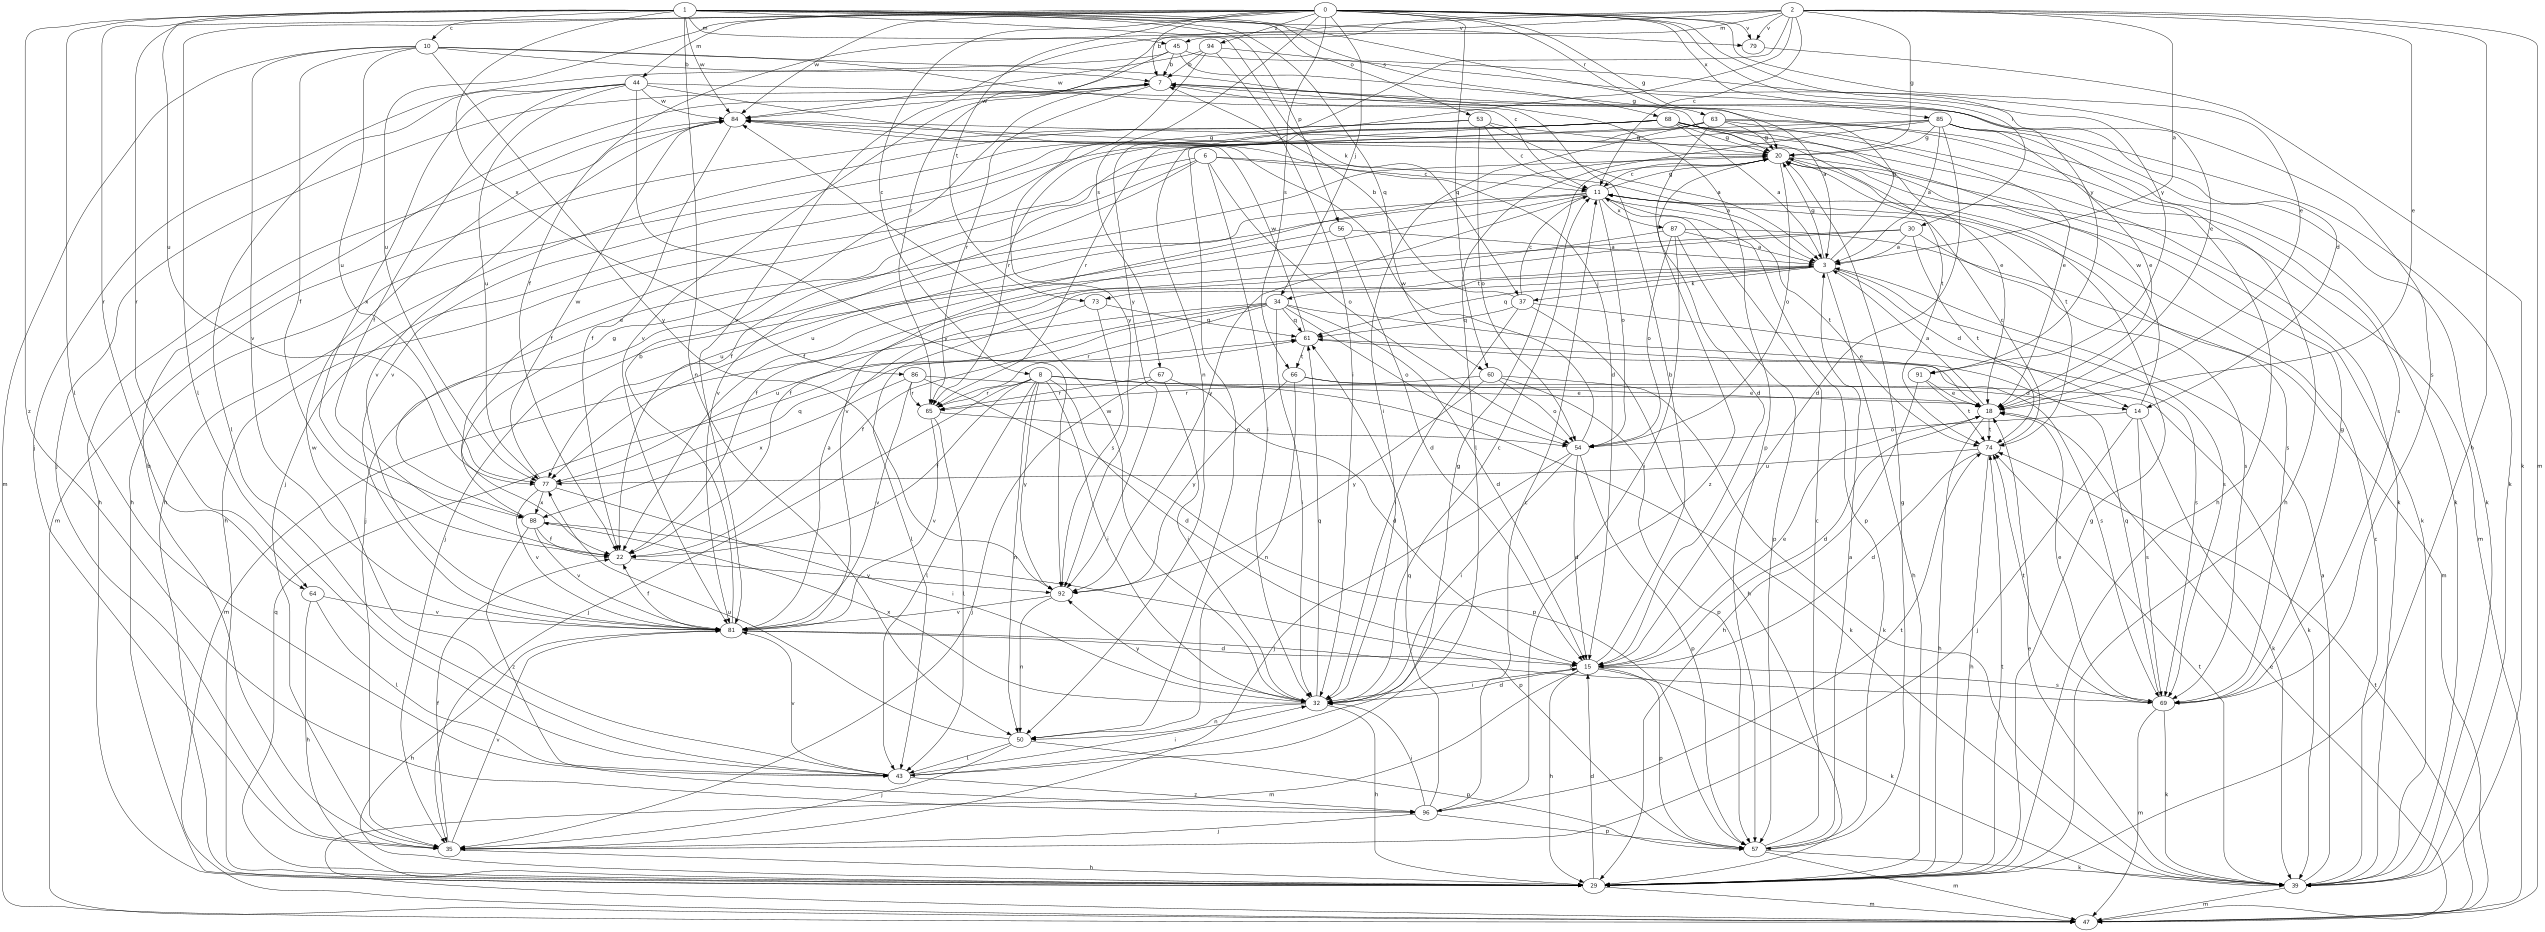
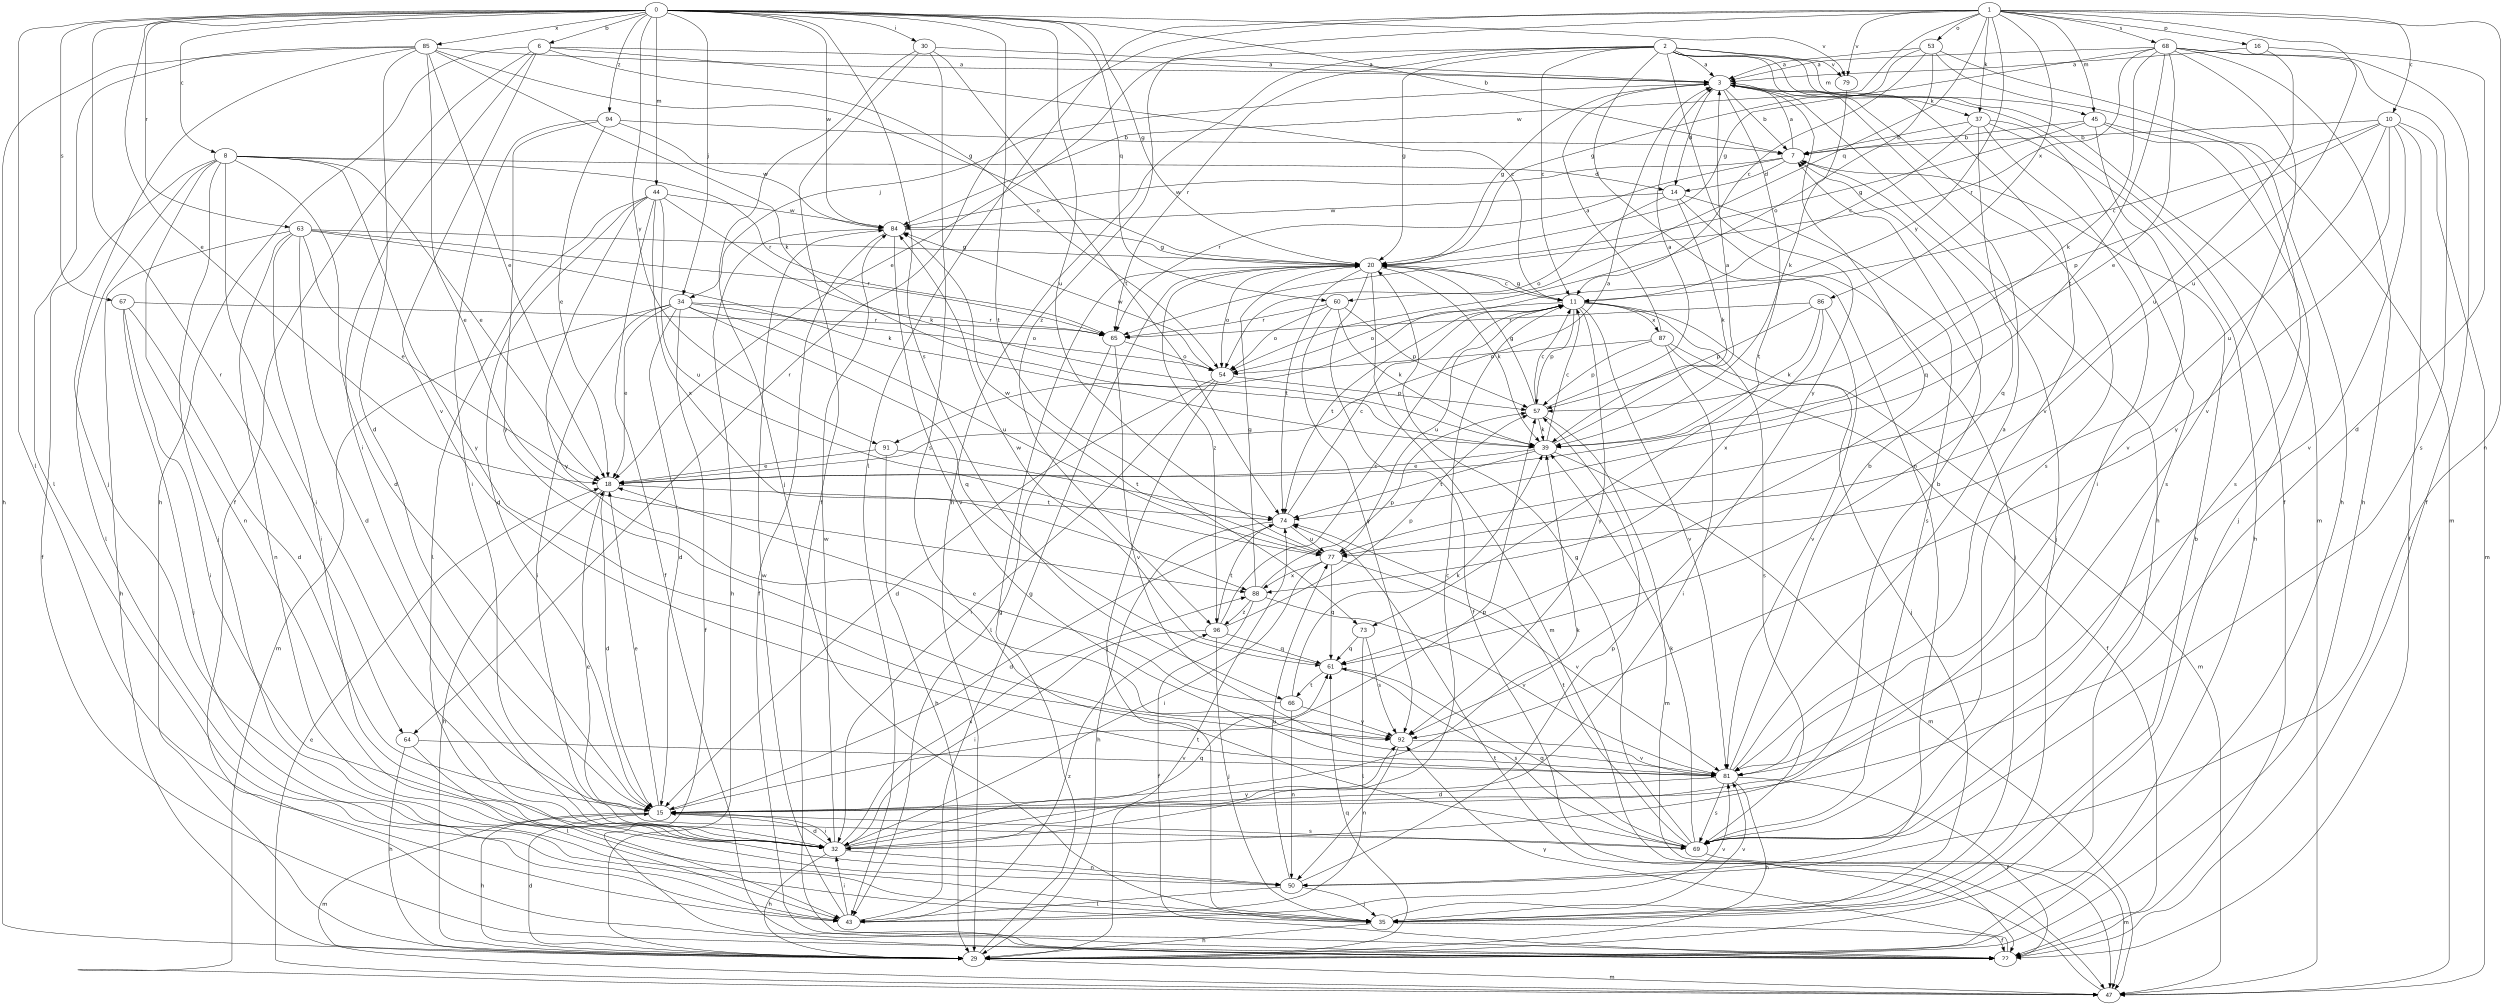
  strict digraph {
    fontname=Nunito
    node [fontname=Nunito]
    edge [fontname=Nunito]
    0
    6
    7
    8
    18
    n6 [label=20]
    30
    34
    43
    44
    60
    63
    64
    66
    67
    73
    77
    79
    84
    85
    91
    94
    3
    11
    22
    29
    81
    32
    54
    65
    14
    35
    50
    92
    15
    74
    96
    47
    39
    69
    61
    88
    57
    1
    10
    37
    45
    53
-   56
+   56 [label=16]
    68
    86
    2
    87
+   0 -> 6 [label=b]
    0 -> 7 [label=b]
    0 -> 8 [label=c]
    0 -> 18 [label=e]
    0 -> n6 [label=g]
    0 -> 30 [label=i]
    0 -> 34 [label=j]
    0 -> 43 [label=l]
    0 -> 44 [label=m]
    0 -> 60 [label=q]
    0 -> 63 [label=r]
    0 -> 64 [label=r]
    0 -> 66 [label=s]
    0 -> 67 [label=s]
    0 -> 73 [label=t]
    0 -> 77 [label=u]
    0 -> 79 [label=v]
    0 -> 84 [label=w]
    0 -> 85 [label=x]
    0 -> 91 [label=y]
    0 -> 94 [label=z]
    6 -> 3 [label=a]
    6 -> 11 [label=c]
    6 -> 22 [label=f]
    6 -> 29 [label=h]
    6 -> 81 [label=v]
    6 -> 32 [label=i]
    6 -> 54 [label=o]
    7 -> 84 [label=w]
    7 -> 3 [label=a]
    7 -> 65 [label=r]
    7 -> 14 [label=d]
    7 -> 35 [label=j]
    8 -> 18 [label=e]
    8 -> 43 [label=l]
    8 -> 22 [label=f]
    8 -> 32 [label=i]
    8 -> 65 [label=r]
    8 -> 14 [label=d]
    8 -> 35 [label=j]
    8 -> 50 [label=n]
    8 -> 92 [label=y]
    8 -> 15 [label=d]
    18 -> 3 [label=a]
    18 -> 29 [label=h]
    18 -> 15 [label=d]
    18 -> 74 [label=t]
    n6 -> 11 [label=c]
    n6 -> 22 [label=f]
    n6 -> 54 [label=o]
    n6 -> 74 [label=t]
    n6 -> 96 [label=z]
    n6 -> 47 [label=m]
    n6 -> 39 [label=k]
    30 -> 3 [label=a]
    30 -> 22 [label=f]
    30 -> 35 [label=j]
    30 -> 74 [label=t]
    30 -> 69 [label=s]
    34 -> 18 [label=e]
    34 -> 77 [label=u]
    34 -> 22 [label=f]
    34 -> 32 [label=i]
    34 -> 54 [label=o]
    34 -> 65 [label=r]
    34 -> 15 [label=d]
    34 -> 47 [label=m]
    34 -> 61 [label=q]
    43 -> n6 [label=g]
    43 -> 84 [label=w]
    43 -> 81 [label=v]
    43 -> 32 [label=i]
    43 -> 96 [label=z]
    44 -> 43 [label=l]
    44 -> 77 [label=u]
    44 -> 84 [label=w]
    44 -> 22 [label=f]
    44 -> 92 [label=y]
    44 -> 15 [label=d]
    44 -> 39 [label=k]
    44 -> 88 [label=x]
    60 -> 54 [label=o]
    60 -> 65 [label=r]
    60 -> 92 [label=y]
    60 -> 39 [label=k]
    60 -> 57 [label=p]
    63 -> 18 [label=e]
    63 -> n6 [label=g]
    63 -> 29 [label=h]
    63 -> 32 [label=i]
    63 -> 65 [label=r]
-   63 -> 50 [label=r]
+   63 -> 50 [label=n]
    63 -> 15 [label=d]
    63 -> 39 [label=k]
    64 -> 43 [label=l]
    64 -> 29 [label=h]
    64 -> 81 [label=v]
    66 -> 18 [label=e]
    66 -> 50 [label=n]
    66 -> 92 [label=y]
    66 -> 39 [label=k]
    67 -> 32 [label=i]
    67 -> 65 [label=r]
    67 -> 35 [label=j]
    67 -> 15 [label=d]
    73 -> 43 [label=l]
    73 -> 92 [label=s]
    73 -> 61 [label=q]
    77 -> 84 [label=w]
    77 -> 81 [label=v]
    77 -> 32 [label=i]
    77 -> 61 [label=q]
    77 -> 88 [label=x]
    79 -> 39 [label=k]
    84 -> n6 [label=g]
    84 -> 22 [label=f]
    84 -> 29 [label=h]
    84 -> 81 [label=v]
    85 -> 18 [label=e]
    85 -> n6 [label=g]
    85 -> 43 [label=l]
    85 -> 3 [label=a]
    85 -> 29 [label=h]
    85 -> 35 [label=j]
    85 -> 15 [label=d]
    85 -> 39 [label=k]
    85 -> 88 [label=e]
    91 -> 18 [label=e]
    91 -> 29 [label=h]
    91 -> 74 [label=t]
    94 -> 7 [label=b]
    94 -> 18 [label=e]
    94 -> 84 [label=w]
    94 -> 32 [label=i]
    94 -> 92 [label=y]
    3 -> 7 [label=b]
    3 -> n6 [label=g]
    3 -> 34 [label=j]
    3 -> 73 [label=t]
    3 -> 29 [label=h]
    3 -> 14 [label=d]
    3 -> 69 [label=s]
    3 -> 61 [label=q]
    3 -> 37 [label=k]
    11 -> n6 [label=g]
    11 -> 77 [label=u]
    11 -> 81 [label=v]
    11 -> 54 [label=o]
    11 -> 35 [label=j]
    11 -> 92 [label=y]
    11 -> 74 [label=t]
    11 -> 69 [label=s]
    11 -> 57 [label=p]
    11 -> 87 [label=x]
    22 -> 92 [label=y]
    29 -> n6 [label=g]
    29 -> 15 [label=d]
    29 -> 74 [label=t]
    29 -> 47 [label=m]
    29 -> 61 [label=q]
    81 -> 7 [label=b]
    81 -> 3 [label=a]
    81 -> 22 [label=f]
    81 -> 29 [label=h]
    81 -> 15 [label=d]
    81 -> 69 [label=s]
    32 -> 84 [label=w]
    32 -> 11 [label=c]
    32 -> 29 [label=h]
    32 -> 50 [label=n]
    32 -> 92 [label=y]
    32 -> 15 [label=d]
    32 -> 61 [label=q]
    32 -> 88 [label=x]
    54 -> 84 [label=w]
    54 -> 32 [label=i]
    54 -> 35 [label=j]
    54 -> 15 [label=d]
    54 -> 57 [label=p]
    65 -> 43 [label=l]
    65 -> 81 [label=v]
    65 -> 54 [label=o]
    14 -> 84 [label=w]
    14 -> 54 [label=o]
    14 -> 35 [label=j]
    14 -> 39 [label=k]
    14 -> 69 [label=s]
    35 -> 7 [label=b]
    35 -> 22 [label=f]
    35 -> 29 [label=h]
    35 -> 81 [label=v]
    50 -> 43 [label=l]
    50 -> 77 [label=u]
    50 -> 35 [label=j]
    50 -> 57 [label=p]
    92 -> 81 [label=v]
    92 -> 50 [label=n]
    15 -> 7 [label=b]
    15 -> 18 [label=e]
    15 -> 29 [label=h]
    15 -> 32 [label=i]
    15 -> 47 [label=m]
    15 -> 39 [label=k]
    15 -> 69 [label=s]
    15 -> 57 [label=p]
    74 -> 77 [label=u]
    74 -> 11 [label=c]
    74 -> 29 [label=h]
    74 -> 15 [label=d]
    96 -> 11 [label=c]
    96 -> 32 [label=i]
    96 -> 35 [label=j]
    96 -> 74 [label=t]
    96 -> 61 [label=q]
    96 -> 57 [label=p]
    47 -> 18 [label=e]
    47 -> 74 [label=t]
    39 -> 18 [label=e]
    39 -> 3 [label=a]
    39 -> 11 [label=c]
    39 -> 74 [label=t]
    39 -> 47 [label=m]
    69 -> 18 [label=e]
    69 -> n6 [label=g]
    69 -> 74 [label=t]
    69 -> 47 [label=m]
    69 -> 39 [label=k]
    69 -> 61 [label=q]
    61 -> 66 [label=t]
    61 -> 84 [label=w]
    61 -> 69 [label=s]
    88 -> n6 [label=g]
    88 -> 22 [label=f]
    88 -> 81 [label=v]
    88 -> 96 [label=z]
    88 -> 57 [label=p]
    57 -> n6 [label=g]
    57 -> 3 [label=a]
    57 -> 11 [label=c]
    57 -> 47 [label=m]
    57 -> 39 [label=k]
    1 -> 43 [label=l]
    1 -> 60 [label=q]
    1 -> 64 [label=r]
    1 -> 77 [label=u]
    1 -> 79 [label=v]
    1 -> 84 [label=w]
    1 -> 91 [label=y]
    1 -> 50 [label=n]
    1 -> 96 [label=z]
    1 -> 10 [label=c]
    1 -> 37 [label=k]
    1 -> 45 [label=m]
    1 -> 53 [label=o]
    1 -> 56 [label=p]
    1 -> 68 [label=s]
    1 -> 86 [label=x]
    10 -> 7 [label=b]
    10 -> 77 [label=u]
    10 -> 11 [label=c]
    10 -> 22 [label=f]
    10 -> 81 [label=v]
    10 -> 92 [label=y]
    10 -> 47 [label=m]
    10 -> 57 [label=p]
    37 -> 7 [label=b]
    37 -> 11 [label=c]
    37 -> 29 [label=h]
    37 -> 32 [label=i]
    37 -> 69 [label=s]
    37 -> 61 [label=q]
    45 -> 7 [label=b]
    45 -> n6 [label=g]
    45 -> 81 [label=v]
    45 -> 35 [label=j]
    45 -> 69 [label=s]
    53 -> n6 [label=g]
    53 -> 3 [label=a]
    53 -> 11 [label=c]
    53 -> 29 [label=h]
    53 -> 54 [label=o]
    53 -> 47 [label=m]
    56 -> 77 [label=u]
    56 -> 3 [label=a]
    56 -> 15 [label=d]
    68 -> 18 [label=e]
    68 -> n6 [label=g]
    68 -> 3 [label=a]
    68 -> 22 [label=f]
    68 -> 29 [label=h]
    68 -> 81 [label=v]
    68 -> 65 [label=r]
    68 -> 74 [label=t]
    68 -> 39 [label=k]
    68 -> 69 [label=s]
    86 -> 81 [label=v]
    86 -> 65 [label=r]
    86 -> 39 [label=k]
    86 -> 88 [label=x]
    86 -> 57 [label=p]
    2 -> 18 [label=e]
    2 -> n6 [label=g]
    2 -> 79 [label=v]
    2 -> 3 [label=a]
    2 -> 11 [label=c]
    2 -> 22 [label=f]
    2 -> 29 [label=h]
    2 -> 81 [label=v]
    2 -> 65 [label=r]
    2 -> 50 [label=n]
    2 -> 92 [label=y]
    2 -> 47 [label=m]
    2 -> 45 [label=m]
    87 -> 3 [label=a]
    87 -> 22 [label=f]
    87 -> 32 [label=i]
    87 -> 54 [label=o]
    87 -> 47 [label=m]
    87 -> 57 [label=p]
  }
